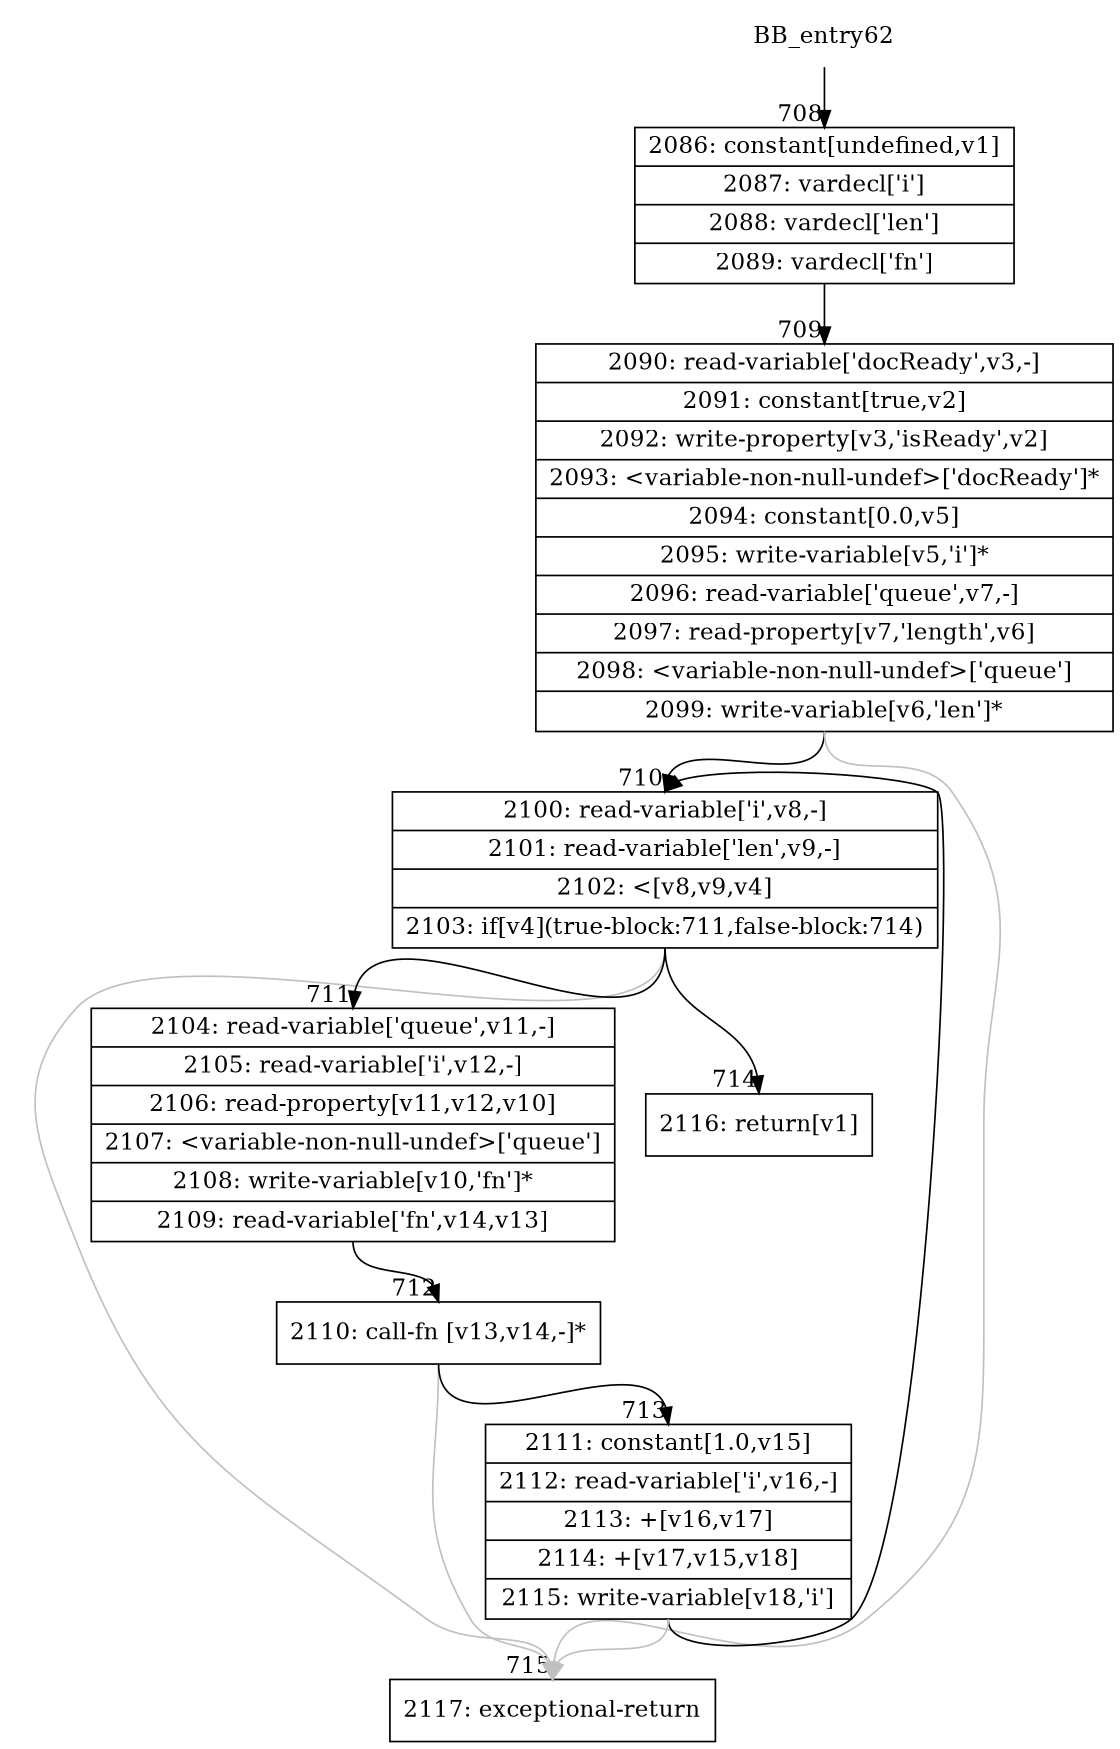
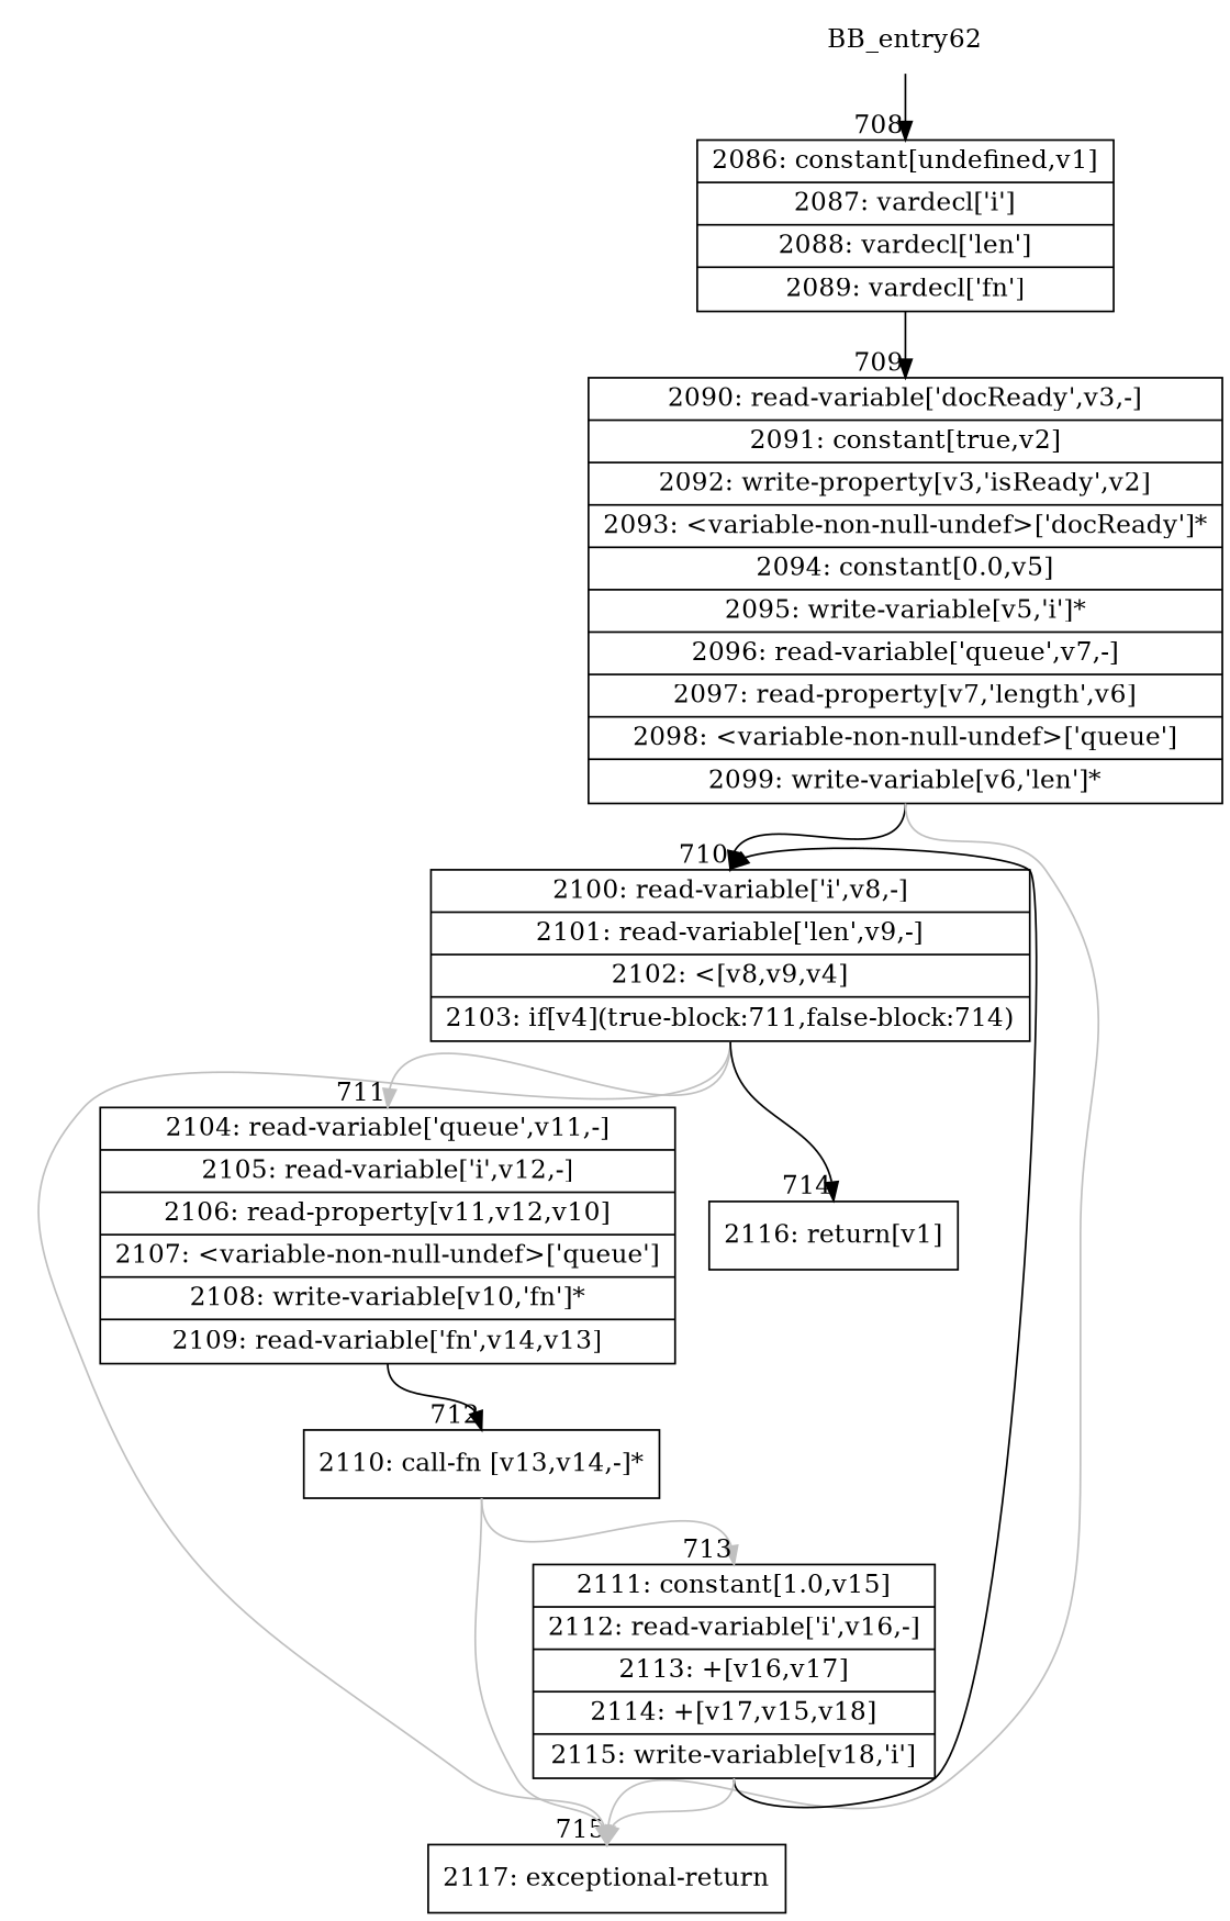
  digraph {
    rankdir=TD
    node [shape=record]
    edge [headport=n tailport=s]
    n1 [label=BB_entry62 shape=none]
    n2 [label="{2086: constant[undefined,v1]|2087: vardecl['i']|2088: vardecl['len']|2089: vardecl['fn']}"]
    n3 [label="{2090: read-variable['docReady',v3,-]|2091: constant[true,v2]|2092: write-property[v3,'isReady',v2]|2093: \<variable-non-null-undef\>['docReady']*|2094: constant[0.0,v5]|2095: write-variable[v5,'i']*|2096: read-variable['queue',v7,-]|2097: read-property[v7,'length',v6]|2098: \<variable-non-null-undef\>['queue']|2099: write-variable[v6,'len']*}"]
    n4 [label="{2100: read-variable['i',v8,-]|2101: read-variable['len',v9,-]|2102: \<[v8,v9,v4]|2103: if[v4](true-block:711,false-block:714)}"]
    n5 [label="{2117: exceptional-return}"]
    n6 [label="{2104: read-variable['queue',v11,-]|2105: read-variable['i',v12,-]|2106: read-property[v11,v12,v10]|2107: \<variable-non-null-undef\>['queue']|2108: write-variable[v10,'fn']*|2109: read-variable['fn',v14,v13]}"]
    n7 [label="{2116: return[v1]}"]
    n8 [label="{2110: call-fn [v13,v14,-]*}"]
    n9 [label="{2111: constant[1.0,v15]|2112: read-variable['i',v16,-]|2113: +[v16,v17]|2114: +[v17,v15,v18]|2115: write-variable[v18,'i']}"]
    n1 -> n2 [headlabel="    708"]
    n2 -> n3 [headlabel="      709"]
    n3 -> n4 [headlabel="      710"]
    n3 -> n5 [color=gray headlabel="      715"]
    n4 -> n5 [color=gray]
-   n4 -> n6 [headlabel="      711"]
+   n4 -> n6 [headlabel="      711" color=gray]
    n4 -> n7 [headlabel="      714"]
    n6 -> n8 [headlabel="      712"]
    n8 -> n5 [color=gray]
-   n8 -> n9 [headlabel="      713"]
+   n8 -> n9 [headlabel="      713" color=gray]
    n9 -> n4
    n9 -> n5 [color=gray]
  }
